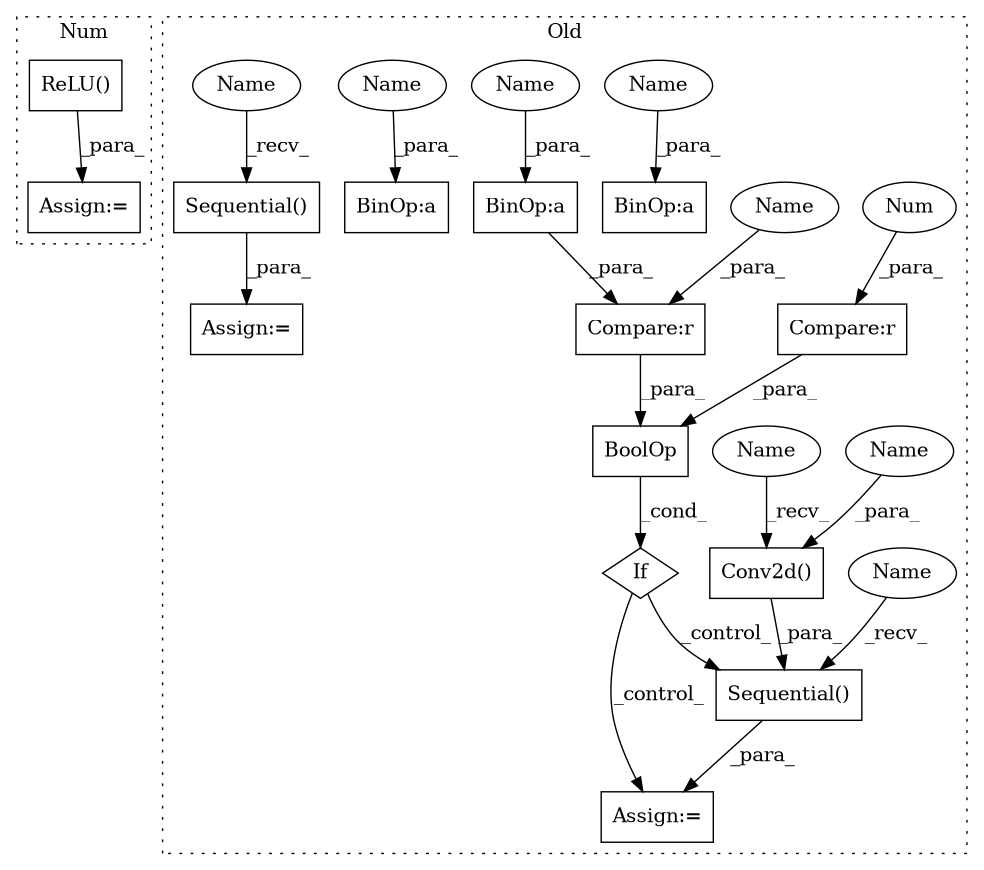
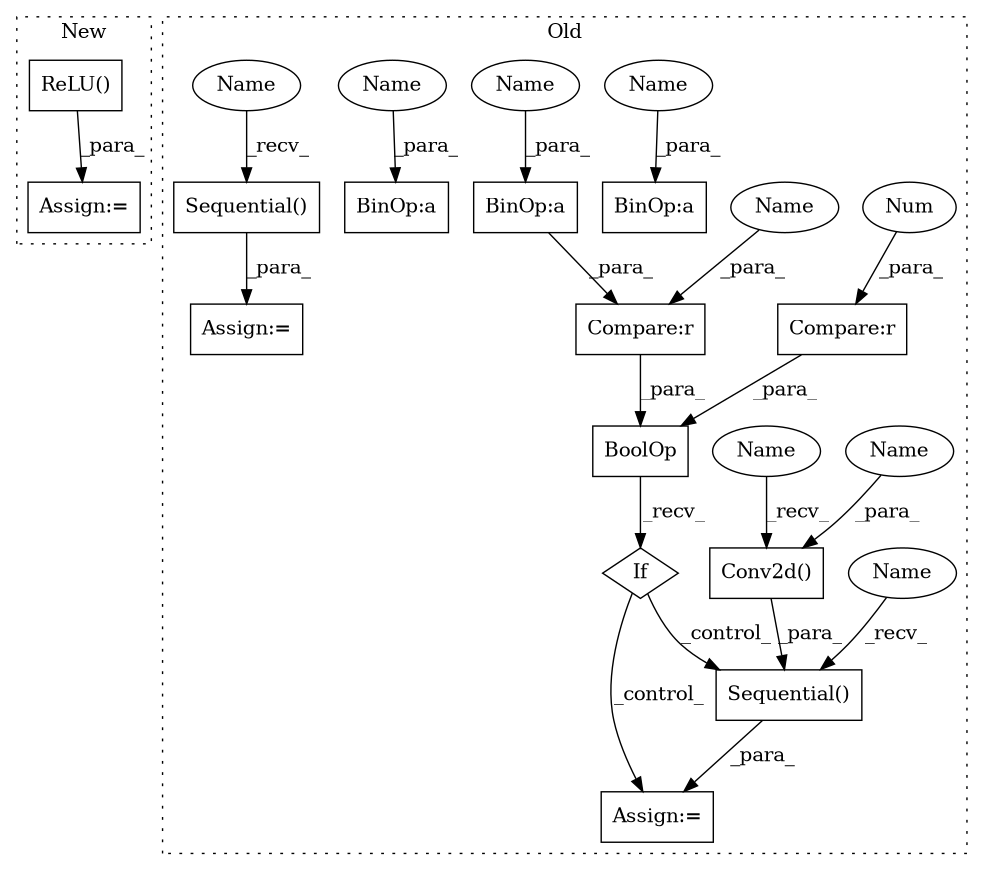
  digraph {
    node [a=87 l=3 s=2019 shape=box]
    n1 [a=75 l=21 label="ReLU()" s=2839]
    n2 [a=68 label="Assign:=" s=2836]
    n3 [a=72 l=51 label=BoolOp]
    n4 [a=96 l="3,14" label=If s="2016,2070" shape=diamond]
    n5 [a=40 l=11 label="Compare:r"]
    n6 [a=76 l=1 label=Num s=2029 shape=ellipse]
    n7 [a=40 l=36 label="Compare:r" s=2034]
    n8 [a=68 label="Assign:=" s=2097]
    n9 [a=82 label="BinOp:a" s=2061]
    n10 [a=75 l="10,43" label="Conv2d()" s="2131,2175"]
    n11 [a=75 l=15 label="Sequential()" s=1992]
    n12 [a=75 l="31,14" label="Sequential()" s="2100,2275"]
    n13 [a=68 label="Assign:=" s=1989]
    n14 [a=82 label="BinOp:a" s=1956]
    n15 [a=82 label="BinOp:a" s=1870]
    n16 [l=9 label=Name s=2034 shape=ellipse]
    n17 [l=9 label=Name s=2141 shape=ellipse]
    n18 [l=6 label=Name s=1873 shape=ellipse]
    n19 [l=6 label=Name s=2064 shape=ellipse]
    n20 [l=6 label=Name s=1959 shape=ellipse]
    n21 [l=2 label=Name s=2131 shape=ellipse]
    n22 [l=2 label=Name s=2100 shape=ellipse]
    n23 [l=2 label=Name s=1992 shape=ellipse]
    subgraph cluster_1 {
-     label=Num
+     label=New
      style=dotted
      n1
      n2
    }
    subgraph cluster_2 {
      label=Old
      style=dotted
      n3
      n4
      n5
      n6
      n7
      n8
      n9
      n10
      n11
      n12
      n13
      n14
      n15
      n16
      n17
      n18
      n19
      n20
      n21
      n22
      n23
    }
    n1 -> n2 [label=_para_]
-   n3 -> n4 [label=_cond_]
+   n3 -> n4 [label=_recv_]
    n4 -> n8 [label=_control_]
    n4 -> n12 [label=_control_]
    n5 -> n3 [label=_para_]
    n6 -> n5 [label=_para_]
    n7 -> n3 [label=_para_]
    n9 -> n7 [label=_para_]
    n10 -> n12 [label=_para_]
    n11 -> n13 [label=_para_]
    n12 -> n8 [label=_para_]
    n16 -> n7 [label=_para_]
    n17 -> n10 [label=_para_]
    n18 -> n15 [label=_para_]
    n19 -> n9 [label=_para_]
    n20 -> n14 [label=_para_]
    n21 -> n10 [label=_recv_]
    n22 -> n12 [label=_recv_]
    n23 -> n11 [label=_recv_]
  }
